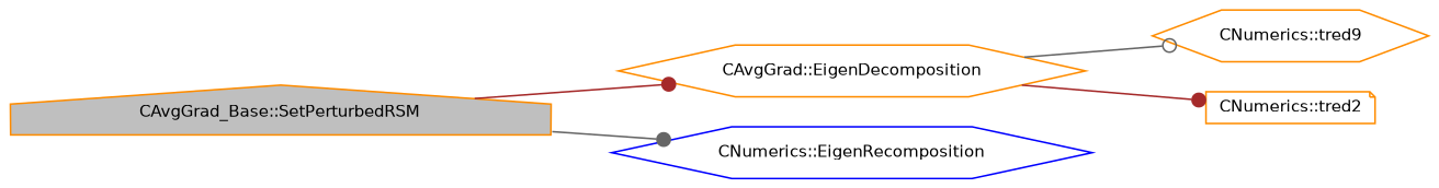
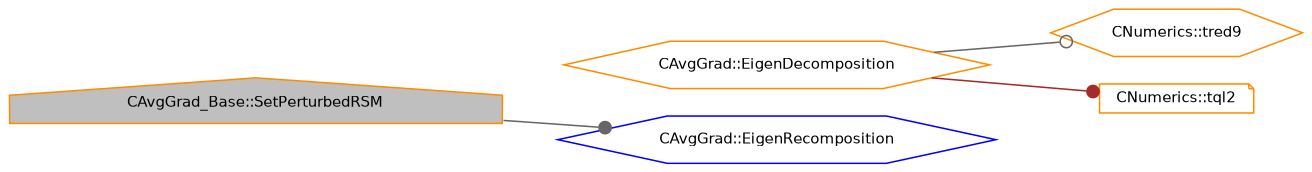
  digraph {
    rankdir=LR
    node [color=darkorange fillcolor=white fontname=Helvetica fontsize=10 shape=hexagon style=filled]
    edge [arrowhead=dot color=brown fontname=Helvetica fontsize=10 labelfontname=Helvetica labelfontsize=10 style=solid]
    n1 [fillcolor=grey75 fontcolor=black height=0.2 label="CAvgGrad_Base::SetPerturbedRSM" shape=house width=0.4]
    n2 [height=0.2 label="CAvgGrad::EigenDecomposition" width=0.4]
-   n3 [color=blue height=0.2 label="CNumerics::EigenRecomposition" width=0.4]
+   n3 [color=blue height=0.2 label="CAvgGrad::EigenRecomposition" width=0.4]
    n4 [height=0.2 label="CNumerics::tred9" width=0.4]
-   n5 [height=0.2 label="CNumerics::tred2" shape=note width=0.4]
-   n1 -> n2
+   n5 [height=0.2 label="CNumerics::tql2" shape=note width=0.4]
    n1 -> n3 [color=gray40]
    n2 -> n4 [arrowhead=odot color=gray40]
    n2 -> n5
  }
